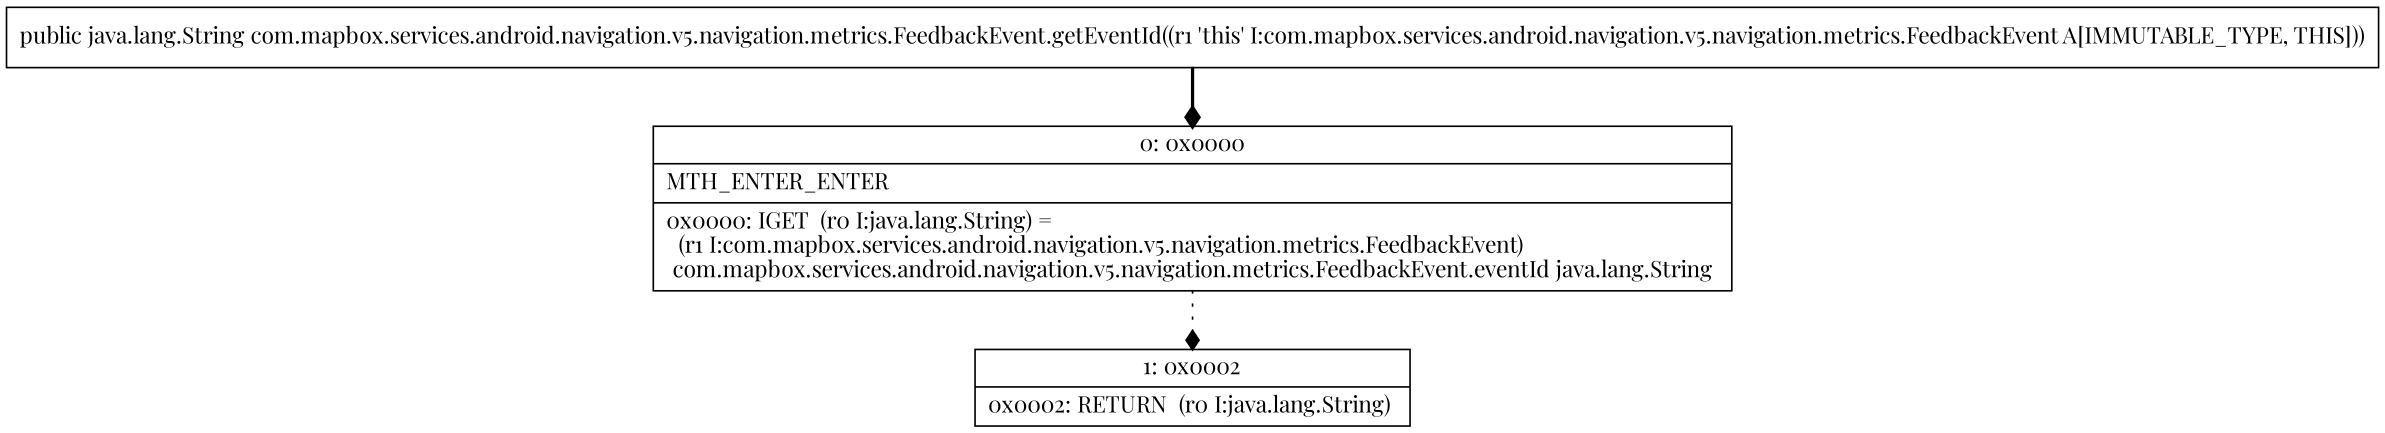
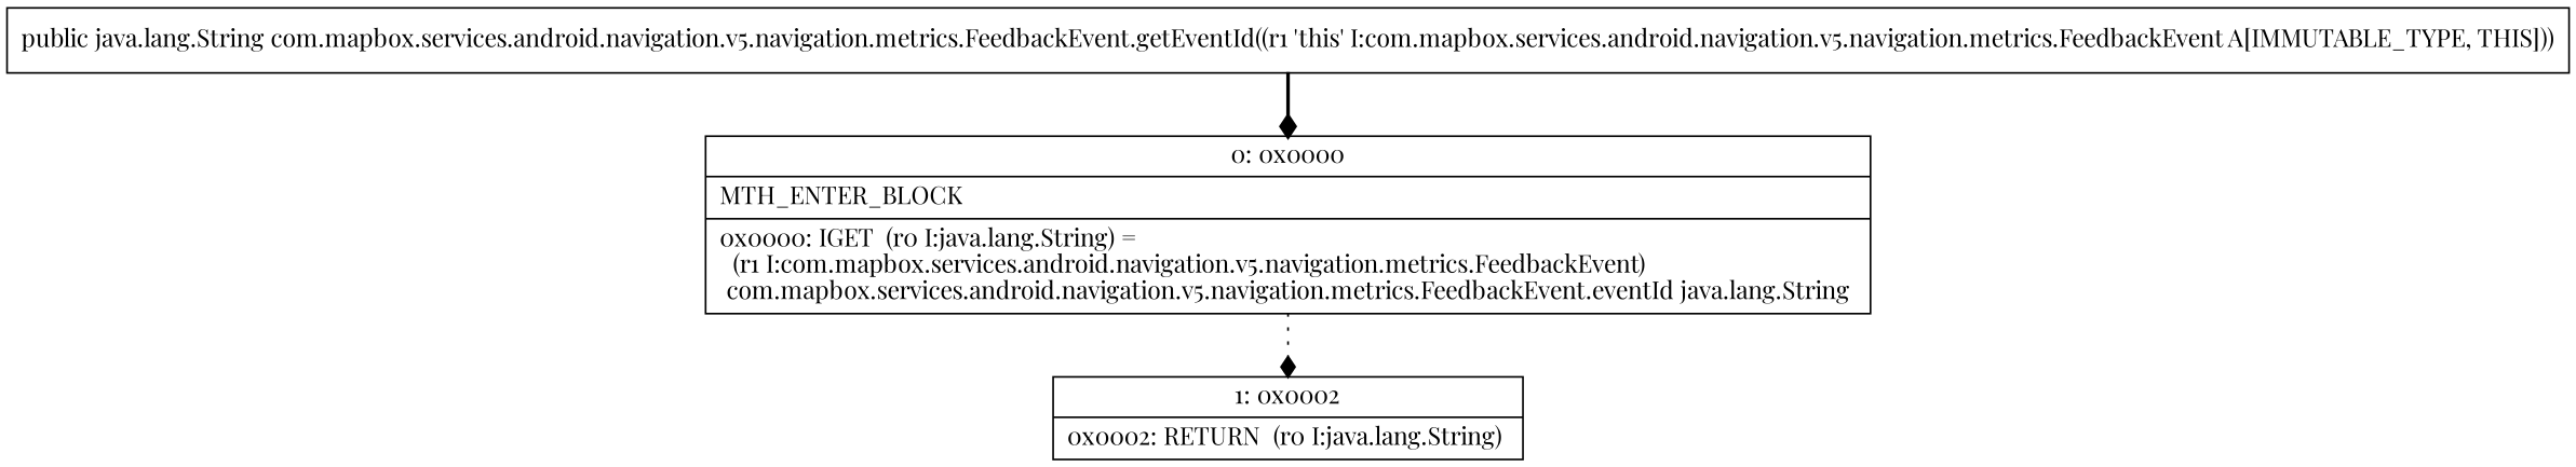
  digraph {
    fontname="Playfair Display"
    node [shape=record fontname="Playfair Display"]
    edge [arrowhead=diamond fontname="Playfair Display"]
-   n1 [label="{0\:\ 0x0000|MTH_ENTER_ENTER\l|0x0000: IGET  (r0 I:java.lang.String) = \l  (r1 I:com.mapbox.services.android.navigation.v5.navigation.metrics.FeedbackEvent)\l com.mapbox.services.android.navigation.v5.navigation.metrics.FeedbackEvent.eventId java.lang.String \l}"]
+   n1 [label="{0\:\ 0x0000|MTH_ENTER_BLOCK\l|0x0000: IGET  (r0 I:java.lang.String) = \l  (r1 I:com.mapbox.services.android.navigation.v5.navigation.metrics.FeedbackEvent)\l com.mapbox.services.android.navigation.v5.navigation.metrics.FeedbackEvent.eventId java.lang.String \l}"]
    n2 [label="{1\:\ 0x0002|0x0002: RETURN  (r0 I:java.lang.String) \l}"]
    n3 [label="{public java.lang.String com.mapbox.services.android.navigation.v5.navigation.metrics.FeedbackEvent.getEventId((r1 'this' I:com.mapbox.services.android.navigation.v5.navigation.metrics.FeedbackEvent A[IMMUTABLE_TYPE, THIS])) }"]
    n1 -> n2 [style=dotted]
    n3 -> n1 [style=bold]
  }
